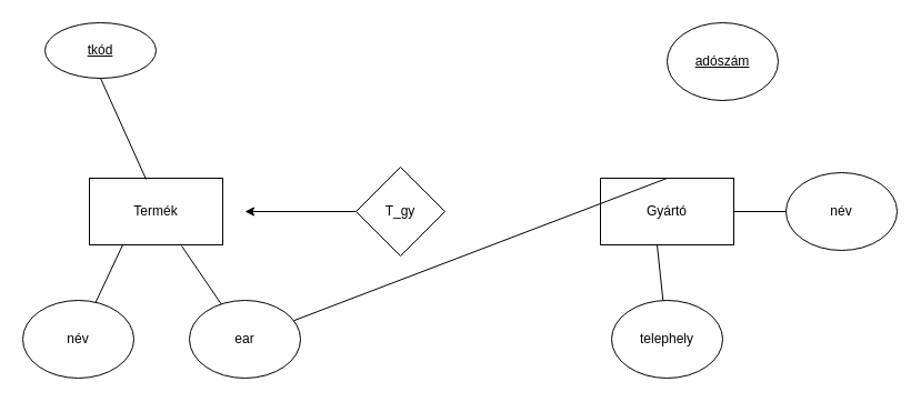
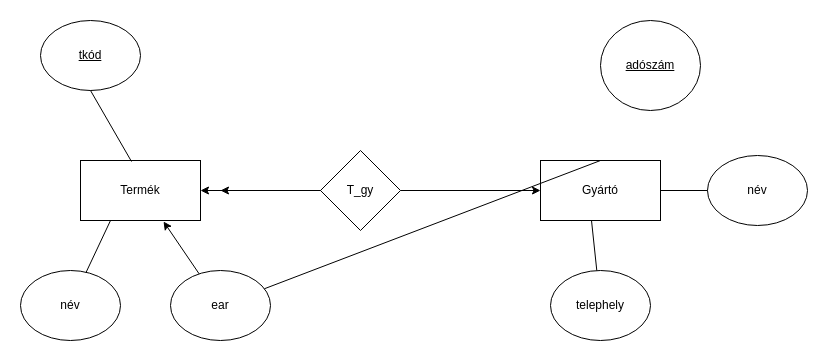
  <mxCell id="0" />
  <mxCell id="1" parent="0" />
  <mxCell id="2" value="Termék" style="rounded=0;whiteSpace=wrap;html=1;" vertex="1" parent="1"><mxGeometry x="80" y="160" width="120" height="60" as="geometry" /></mxCell>
  <mxCell id="3" value="T_gy" style="rhombus;whiteSpace=wrap;html=1;" vertex="1" parent="1"><mxGeometry x="320" y="150" width="80" height="80" as="geometry" /></mxCell>
  <mxCell id="4" value="Gyártó" style="rounded=0;whiteSpace=wrap;html=1;" vertex="1" parent="1"><mxGeometry x="540" y="160" width="120" height="60" as="geometry" /></mxCell>
- <mxCell id="5" value="&lt;u&gt;tkód&lt;/u&gt;" style="ellipse;whiteSpace=wrap;html=1;" vertex="1" parent="1"><mxGeometry x="40" y="20" width="100" height="50" as="geometry" /></mxCell>
+ <mxCell id="5" value="&lt;u&gt;tkód&lt;/u&gt;" style="ellipse;whiteSpace=wrap;html=1;" vertex="1" parent="1"><mxGeometry x="40" y="20" width="100" height="70" as="geometry" /></mxCell>
  <mxCell id="6" value="név" style="ellipse;whiteSpace=wrap;html=1;" vertex="1" parent="1"><mxGeometry x="20" y="270" width="100" height="70" as="geometry" /></mxCell>
  <mxCell id="7" value="ear" style="ellipse;whiteSpace=wrap;html=1;" vertex="1" parent="1"><mxGeometry x="170" y="270" width="100" height="70" as="geometry" /></mxCell>
- <mxCell id="8" value="&lt;u&gt;adószám&lt;/u&gt;" style="ellipse;whiteSpace=wrap;html=1;" vertex="1" parent="1"><mxGeometry x="600" y="20" width="100" height="70" as="geometry" /></mxCell>
+ <mxCell id="8" value="&lt;u&gt;adószám&lt;/u&gt;" style="ellipse;whiteSpace=wrap;html=1;" vertex="1" parent="1"><mxGeometry x="600" y="20" width="100" height="90" as="geometry" /></mxCell>
  <mxCell id="9" value="telephely" style="ellipse;whiteSpace=wrap;html=1;" vertex="1" parent="1"><mxGeometry x="550" y="270" width="100" height="70" as="geometry" /></mxCell>
  <mxCell id="10" value="név" style="ellipse;whiteSpace=wrap;html=1;" vertex="1" parent="1"><mxGeometry x="707" y="155" width="100" height="70" as="geometry" /></mxCell>
  <mxCell id="11" value="" style="endArrow=none;html=1;rounded=0;entryX=0.5;entryY=1;entryDx=0;entryDy=0;exitX=0.425;exitY=0.017;exitDx=0;exitDy=0;exitPerimeter=0;" edge="1" parent="1" source="2" target="5"><mxGeometry width="50" height="50" relative="1" as="geometry"><mxPoint x="370" y="400" as="sourcePoint" /><mxPoint x="420" y="340" as="targetPoint" /></mxGeometry></mxCell>
  <mxCell id="12" value="" style="endArrow=none;html=1;rounded=0;entryX=0.25;entryY=1;entryDx=0;entryDy=0;" edge="1" parent="1" source="6" target="2"><mxGeometry width="50" height="50" relative="1" as="geometry"><mxPoint x="370" y="400" as="sourcePoint" /><mxPoint x="420" y="350" as="targetPoint" /></mxGeometry></mxCell>
- <mxCell id="13" value="" style="endArrow=none;html=1;rounded=0;entryX=0.692;entryY=1.017;entryDx=0;entryDy=0;entryPerimeter=0;" edge="1" parent="1" source="7" target="2"><mxGeometry width="50" height="50" relative="1" as="geometry"><mxPoint x="370" y="400" as="sourcePoint" /><mxPoint x="420" y="350" as="targetPoint" /></mxGeometry></mxCell>
+ <mxCell id="13" value="" style="endArrow=classic;html=1;rounded=0;entryX=0.692;entryY=1.017;entryDx=0;entryDy=0;entryPerimeter=0;" edge="1" parent="1" source="7" target="2"><mxGeometry width="50" height="50" relative="1" as="geometry"><mxPoint x="370" y="400" as="sourcePoint" /><mxPoint x="420" y="350" as="targetPoint" /></mxGeometry></mxCell>
  <mxCell id="14" value="" style="endArrow=none;html=1;rounded=0;entryX=0.425;entryY=1;entryDx=0;entryDy=0;entryPerimeter=0;" edge="1" parent="1" source="9" target="4"><mxGeometry width="50" height="50" relative="1" as="geometry"><mxPoint x="370" y="400" as="sourcePoint" /><mxPoint x="580" y="230" as="targetPoint" /></mxGeometry></mxCell>
  <mxCell id="15" value="" style="endArrow=none;html=1;rounded=0;entryX=1;entryY=0.5;entryDx=0;entryDy=0;exitX=0;exitY=0.5;exitDx=0;exitDy=0;" edge="1" parent="1" source="10" target="4"><mxGeometry width="50" height="50" relative="1" as="geometry"><mxPoint x="370" y="400" as="sourcePoint" /><mxPoint x="420" y="350" as="targetPoint" /></mxGeometry></mxCell>
  <mxCell id="16" value="" style="endArrow=none;html=1;rounded=0;exitX=0.5;exitY=0;exitDx=0;exitDy=0;" edge="1" parent="1" source="4" target="7"><mxGeometry width="50" height="50" relative="1" as="geometry"><mxPoint x="370" y="400" as="sourcePoint" /><mxPoint x="420" y="350" as="targetPoint" /></mxGeometry></mxCell>
+ <mxCell id="17" value="" style="endArrow=classic;html=1;rounded=0;entryX=0;entryY=0.5;entryDx=0;entryDy=0;exitX=1;exitY=0.5;exitDx=0;exitDy=0;" edge="1" parent="1" source="3" target="4"><mxGeometry width="50" height="50" relative="1" as="geometry"><mxPoint x="370" y="400" as="sourcePoint" /><mxPoint x="420" y="350" as="targetPoint" /></mxGeometry></mxCell>
+ <mxCell id="18" value="" style="endArrow=classic;html=1;rounded=0;entryX=1;entryY=0.5;entryDx=0;entryDy=0;exitX=0;exitY=0.5;exitDx=0;exitDy=0;" edge="1" parent="1" source="3" target="2"><mxGeometry width="50" height="50" relative="1" as="geometry"><mxPoint x="370" y="400" as="sourcePoint" /><mxPoint x="420" y="350" as="targetPoint" /></mxGeometry></mxCell>
  <mxCell id="19" value="" style="endArrow=classic;html=1;rounded=0;exitX=0;exitY=0.5;exitDx=0;exitDy=0;" edge="1" parent="1" source="3"><mxGeometry width="50" height="50" relative="1" as="geometry"><mxPoint x="370" y="400" as="sourcePoint" /><mxPoint x="220" y="190" as="targetPoint" /></mxGeometry></mxCell>
